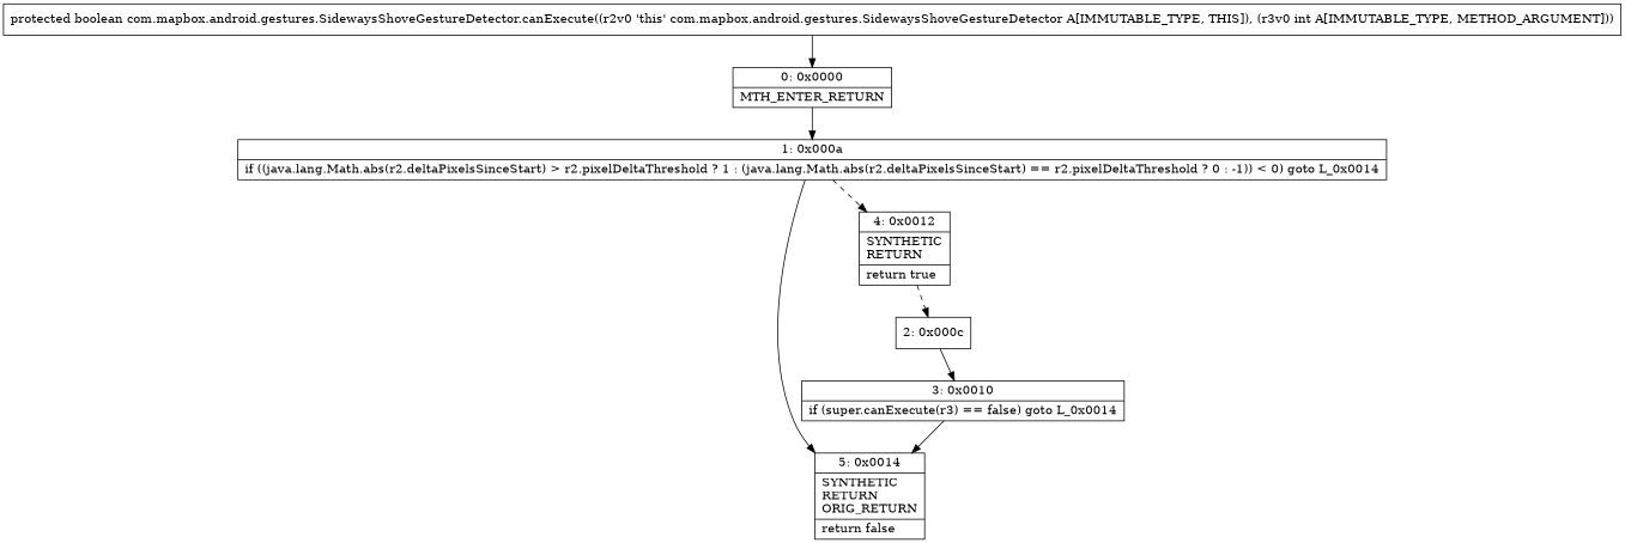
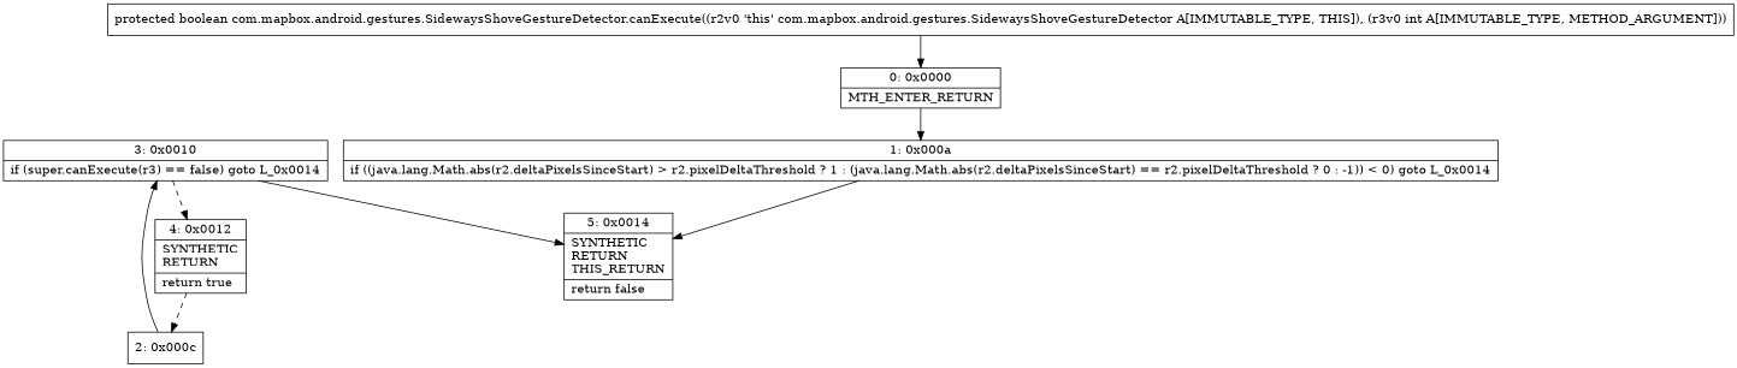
  digraph {
    node [shape=record]
    n1 [label="{0\:\ 0x0000|MTH_ENTER_RETURN\l}"]
    n2 [label="{1\:\ 0x000a|if ((java.lang.Math.abs(r2.deltaPixelsSinceStart) \> r2.pixelDeltaThreshold ? 1 : (java.lang.Math.abs(r2.deltaPixelsSinceStart) == r2.pixelDeltaThreshold ? 0 : \-1)) \< 0) goto L_0x0014\l}"]
-   n3 [label="{5\:\ 0x0014|SYNTHETIC\lRETURN\lORIG_RETURN\l|return false\l}"]
+   n3 [label="{5\:\ 0x0014|SYNTHETIC\lRETURN\lTHIS_RETURN\l|return false\l}"]
    n4 [label="{2\:\ 0x000c}"]
    n5 [label="{3\:\ 0x0010|if (super.canExecute(r3) == false) goto L_0x0014\l}"]
    n6 [label="{4\:\ 0x0012|SYNTHETIC\lRETURN\l|return true\l}"]
    n7 [label="{protected boolean com.mapbox.android.gestures.SidewaysShoveGestureDetector.canExecute((r2v0 'this' com.mapbox.android.gestures.SidewaysShoveGestureDetector A[IMMUTABLE_TYPE, THIS]), (r3v0 int A[IMMUTABLE_TYPE, METHOD_ARGUMENT])) }"]
    n1 -> n2
    n2 -> n3
    n4 -> n5
    n5 -> n3
-   n2 -> n6 [style=dashed]
+   n5 -> n6 [style=dashed]
    n6 -> n4 [style=dashed]
    n7 -> n1
  }
